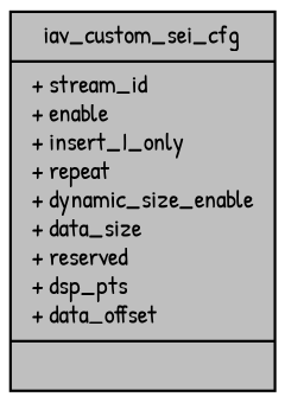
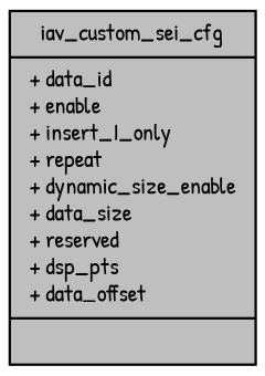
  digraph {
    fontname="Patrick Hand"
-   n1 [color=black fillcolor=grey75 fontcolor=black fontname="Patrick Hand" fontsize=10 height=0.2 label="{iav_custom_sei_cfg\n|+ stream_id\l+ enable\l+ insert_I_only\l+ repeat\l+ dynamic_size_enable\l+ data_size\l+ reserved\l+ dsp_pts\l+ data_offset\l|}" shape=record style=filled width=0.4]
+   n1 [color=black fillcolor=grey75 fontcolor=black fontname="Patrick Hand" fontsize=10 height=0.2 label="{iav_custom_sei_cfg\n|+ data_id\l+ enable\l+ insert_I_only\l+ repeat\l+ dynamic_size_enable\l+ data_size\l+ reserved\l+ dsp_pts\l+ data_offset\l|}" shape=record style=filled width=0.4]
  }
